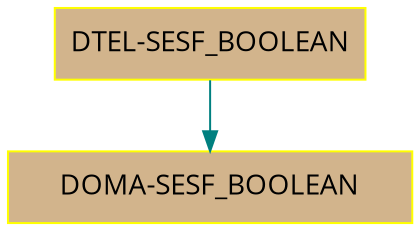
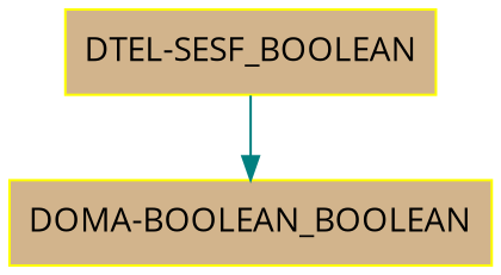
  digraph {
    fontname="Open Sans"
    node [color=yellow shape=box style=filled fillcolor=tan fontname="Open Sans"]
    "DTEL-SESF_BOOLEAN"
-   "DOMA-SESF_BOOLEAN"
+   "DOMA-SESF_BOOLEAN" [label="DOMA-BOOLEAN_BOOLEAN"]
    "DTEL-SESF_BOOLEAN" -> "DOMA-SESF_BOOLEAN" [color=teal fontname="Open Sans"]
  }
